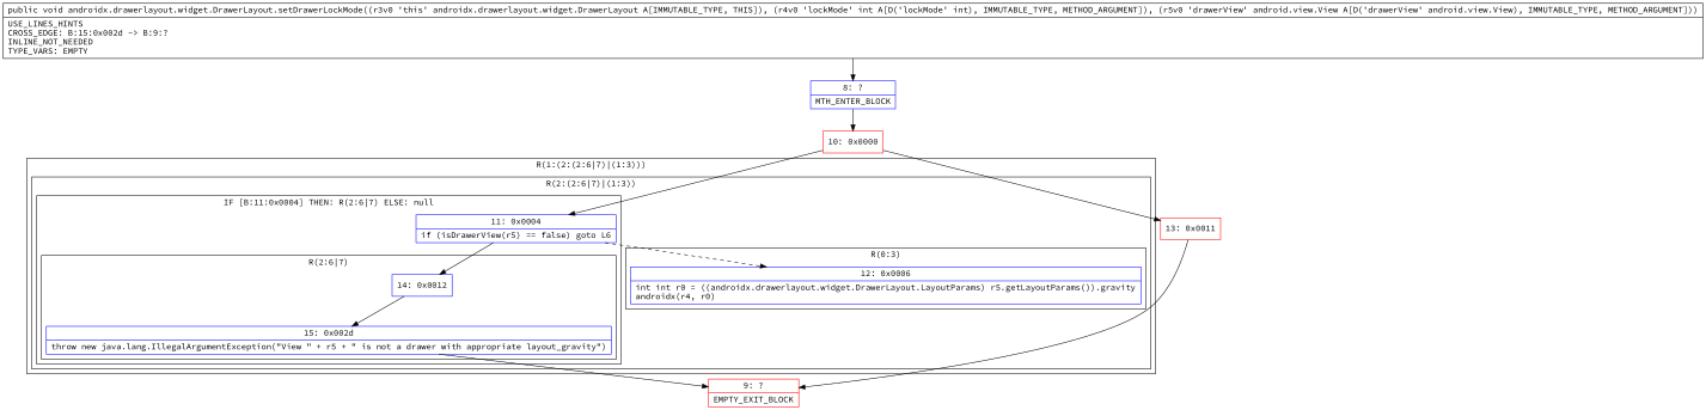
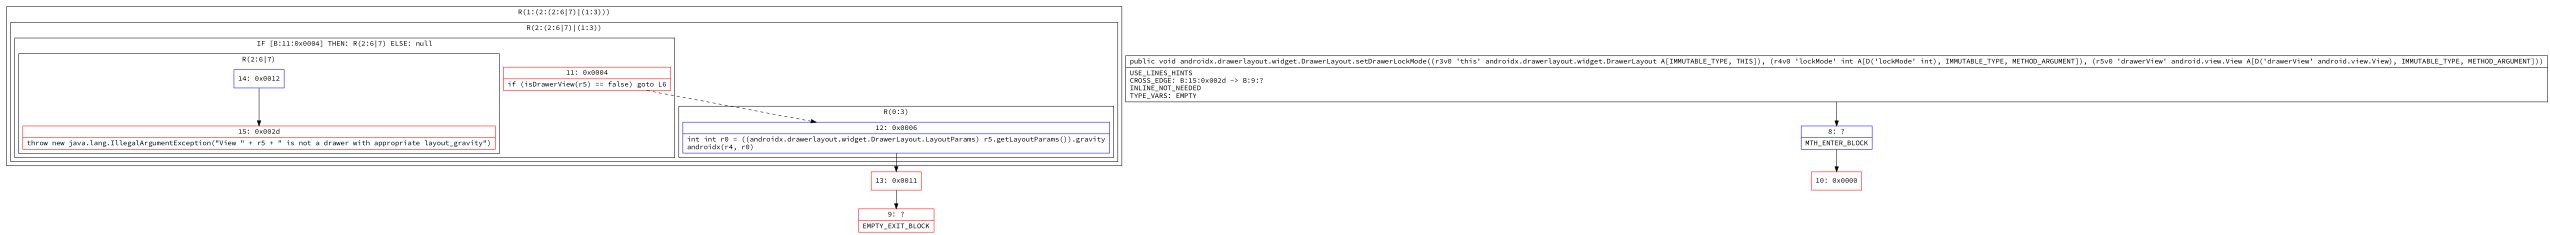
  digraph {
    fontname="Source Code Pro"
    node [color=blue fontname="Source Code Pro" shape=record]
    edge [fontname="Source Code Pro"]
    n1 [label="{14\:\ 0x0012}"]
-   n2 [label="{15\:\ 0x002d|throw new java.lang.IllegalArgumentException(\"View \" + r5 + \" is not a drawer with appropriate layout_gravity\")\l}"]
-   n3 [label="{11\:\ 0x0004|if (isDrawerView(r5) == false) goto L6\l}"]
+   n2 [color=red label="{15\:\ 0x002d|throw new java.lang.IllegalArgumentException(\"View \" + r5 + \" is not a drawer with appropriate layout_gravity\")\l}"]
+   n3 [color=red label="{11\:\ 0x0004|if (isDrawerView(r5) == false) goto L6\l}"]
    n4 [label="{12\:\ 0x0006|int int r0 = ((androidx.drawerlayout.widget.DrawerLayout.LayoutParams) r5.getLayoutParams()).gravity\landroidx(r4, r0)\l}"]
    n5 [color=red label="{9\:\ ?|EMPTY_EXIT_BLOCK\l}"]
    n6 [color=red label="{13\:\ 0x0011}"]
    n7 [label="{8\:\ ?|MTH_ENTER_BLOCK\l}"]
    n8 [color=red label="{10\:\ 0x0000}"]
    n9 [label="{public void androidx.drawerlayout.widget.DrawerLayout.setDrawerLockMode((r3v0 'this' androidx.drawerlayout.widget.DrawerLayout A[IMMUTABLE_TYPE, THIS]), (r4v0 'lockMode' int A[D('lockMode' int), IMMUTABLE_TYPE, METHOD_ARGUMENT]), (r5v0 'drawerView' android.view.View A[D('drawerView' android.view.View), IMMUTABLE_TYPE, METHOD_ARGUMENT]))  | USE_LINES_HINTS\lCROSS_EDGE: B:15:0x002d \-\> B:9:?\lINLINE_NOT_NEEDED\lTYPE_VARS: EMPTY\l}" color=""]
    subgraph cluster_1 {
      label="R(1:(2:(2:6|7)|(1:3)))"
      subgraph cluster_2 {
        label="R(2:(2:6|7)|(1:3))"
        subgraph cluster_3 {
          label="IF [B:11:0x0004] THEN: R(2:6|7) ELSE: null"
          n3
          subgraph cluster_4 {
            label="R(2:6|7)"
            n1
            n2
          }
        }
        subgraph cluster_5 {
          label="R(0:3)"
          n4
        }
      }
    }
    n1 -> n2
-   n2 -> n5
-   n3 -> n1
    n3 -> n4 [style=dashed]
-   n8 -> n6
+   n4 -> n6
    n6 -> n5
    n7 -> n8
-   n8 -> n3
    n9 -> n7
  }
